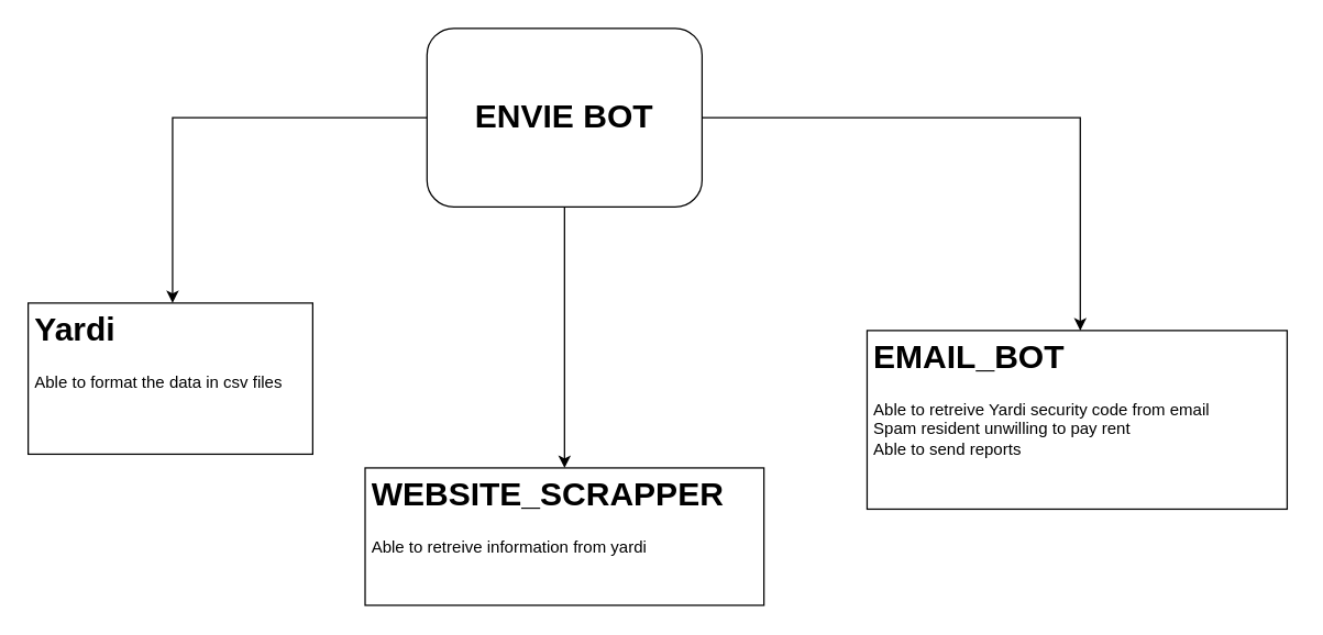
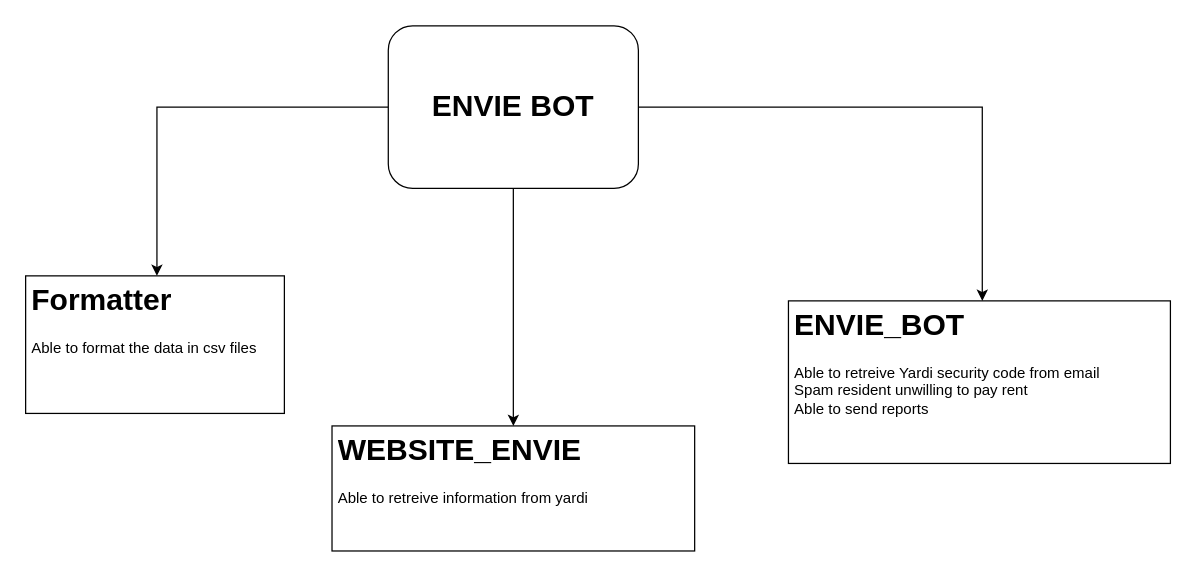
  <mxCell id="0" />
  <mxCell id="1" parent="0" />
  <mxCell id="2" value="" style="group" vertex="1" connectable="0" parent="1"><mxGeometry x="630" y="240" width="310" height="130" as="geometry" /></mxCell>
  <mxCell id="3" value="" style="rounded=0;whiteSpace=wrap;html=1;" vertex="1" parent="2"><mxGeometry width="305.441" height="130.0" as="geometry" /></mxCell>
- <mxCell id="4" value="&lt;h1&gt;EMAIL_BOT&lt;br&gt;&lt;/h1&gt;&lt;div&gt;Able to retreive Yardi security code from email&lt;/div&gt;&lt;div&gt;Spam resident unwilling to pay rent&lt;/div&gt;&lt;div&gt;Able to send reports&lt;br&gt;&lt;/div&gt;&lt;div&gt;&lt;br&gt;&lt;/div&gt;" style="text;html=1;strokeColor=none;fillColor=none;spacing=5;spacingTop=-20;whiteSpace=wrap;overflow=hidden;rounded=0;" vertex="1" parent="2"><mxGeometry width="310" height="130.0" as="geometry" /></mxCell>
+ <mxCell id="4" value="&lt;h1&gt;ENVIE_BOT&lt;br&gt;&lt;/h1&gt;&lt;div&gt;Able to retreive Yardi security code from email&lt;/div&gt;&lt;div&gt;Spam resident unwilling to pay rent&lt;/div&gt;&lt;div&gt;Able to send reports&lt;br&gt;&lt;/div&gt;&lt;div&gt;&lt;br&gt;&lt;/div&gt;" style="text;html=1;strokeColor=none;fillColor=none;spacing=5;spacingTop=-20;whiteSpace=wrap;overflow=hidden;rounded=0;" vertex="1" parent="2"><mxGeometry width="310" height="130.0" as="geometry" /></mxCell>
  <mxCell id="5" value="" style="group" vertex="1" connectable="0" parent="1"><mxGeometry x="20" y="220" width="210" height="110" as="geometry" /></mxCell>
  <mxCell id="6" value="" style="rounded=0;whiteSpace=wrap;html=1;" vertex="1" parent="5"><mxGeometry width="206.912" height="110.0" as="geometry" /></mxCell>
- <mxCell id="7" value="&lt;h1&gt;Yardi&lt;br&gt;&lt;/h1&gt;Able to format the data in csv files&lt;br&gt;&lt;div&gt;&lt;br&gt;&lt;/div&gt;" style="text;html=1;strokeColor=none;fillColor=none;spacing=5;spacingTop=-20;whiteSpace=wrap;overflow=hidden;rounded=0;" vertex="1" parent="5"><mxGeometry width="210" height="110.0" as="geometry" /></mxCell>
+ <mxCell id="7" value="&lt;h1&gt;Formatter&lt;br&gt;&lt;/h1&gt;Able to format the data in csv files&lt;br&gt;&lt;div&gt;&lt;br&gt;&lt;/div&gt;" style="text;html=1;strokeColor=none;fillColor=none;spacing=5;spacingTop=-20;whiteSpace=wrap;overflow=hidden;rounded=0;" vertex="1" parent="5"><mxGeometry width="210" height="110.0" as="geometry" /></mxCell>
  <mxCell id="8" style="edgeStyle=orthogonalEdgeStyle;rounded=0;orthogonalLoop=1;jettySize=auto;html=1;fontSize=24;" edge="1" parent="1" source="11" target="7"><mxGeometry relative="1" as="geometry" /></mxCell>
  <mxCell id="9" style="edgeStyle=orthogonalEdgeStyle;rounded=0;orthogonalLoop=1;jettySize=auto;html=1;fontSize=24;" edge="1" parent="1" source="11" target="14"><mxGeometry relative="1" as="geometry" /></mxCell>
  <mxCell id="10" style="edgeStyle=orthogonalEdgeStyle;rounded=0;orthogonalLoop=1;jettySize=auto;html=1;entryX=0.5;entryY=0;entryDx=0;entryDy=0;fontSize=24;" edge="1" parent="1" source="11" target="4"><mxGeometry relative="1" as="geometry" /></mxCell>
  <mxCell id="11" value="&lt;h1&gt;&lt;font style=&quot;font-size: 24px;&quot;&gt;ENVIE BOT&lt;/font&gt;&lt;/h1&gt;" style="whiteSpace=wrap;html=1;rounded=1;" vertex="1" parent="1"><mxGeometry x="310" y="20" width="200" height="130" as="geometry" /></mxCell>
  <mxCell id="12" value="" style="group" vertex="1" connectable="0" parent="1"><mxGeometry x="265" y="340" width="290" height="100" as="geometry" /></mxCell>
  <mxCell id="13" value="" style="rounded=0;whiteSpace=wrap;html=1;" vertex="1" parent="12"><mxGeometry width="290" height="100.0" as="geometry" /></mxCell>
- <mxCell id="14" value="&lt;h1&gt;WEBSITE_SCRAPPER&lt;br&gt;&lt;/h1&gt;&lt;p&gt;Able to retreive information from yardi&lt;br&gt;&lt;/p&gt;" style="text;html=1;strokeColor=none;fillColor=none;spacing=5;spacingTop=-20;whiteSpace=wrap;overflow=hidden;rounded=0;" vertex="1" parent="12"><mxGeometry width="290" height="100.0" as="geometry" /></mxCell>
+ <mxCell id="14" value="&lt;h1&gt;WEBSITE_ENVIE&lt;br&gt;&lt;/h1&gt;&lt;p&gt;Able to retreive information from yardi&lt;br&gt;&lt;/p&gt;" style="text;html=1;strokeColor=none;fillColor=none;spacing=5;spacingTop=-20;whiteSpace=wrap;overflow=hidden;rounded=0;" vertex="1" parent="12"><mxGeometry width="290" height="100.0" as="geometry" /></mxCell>
